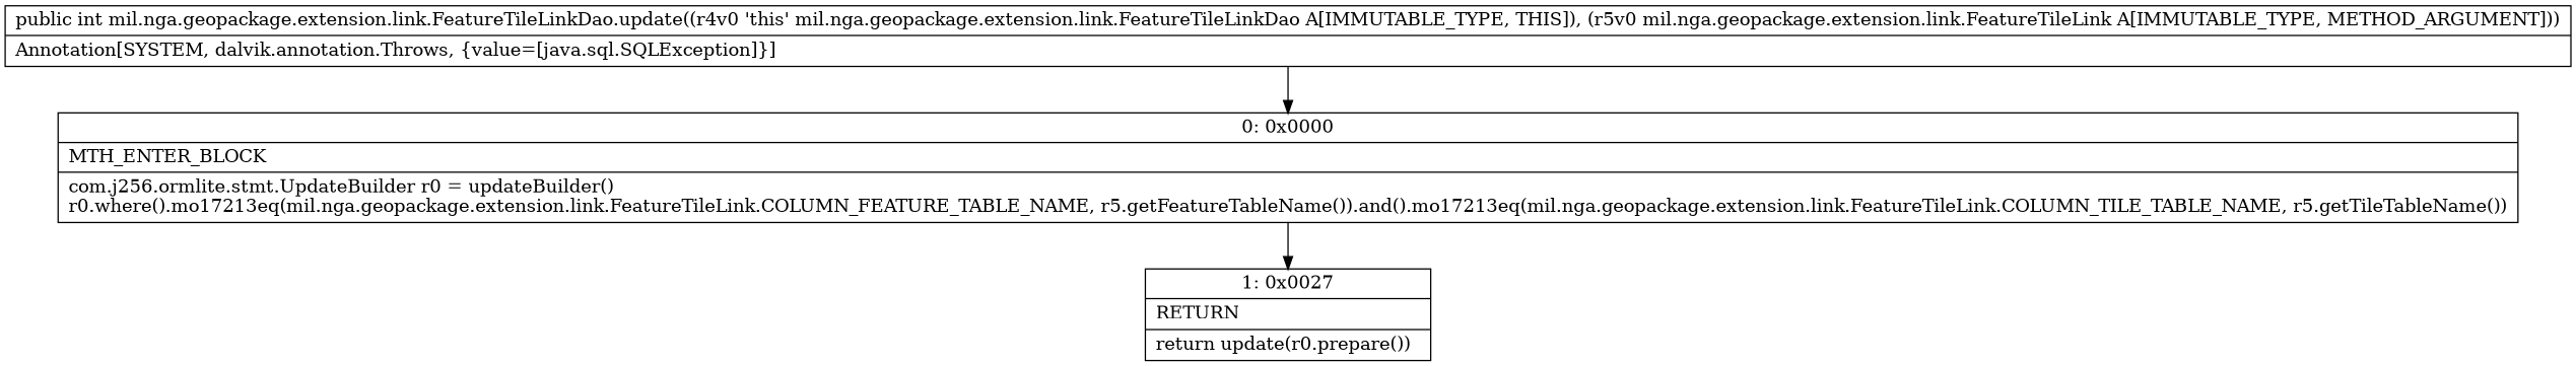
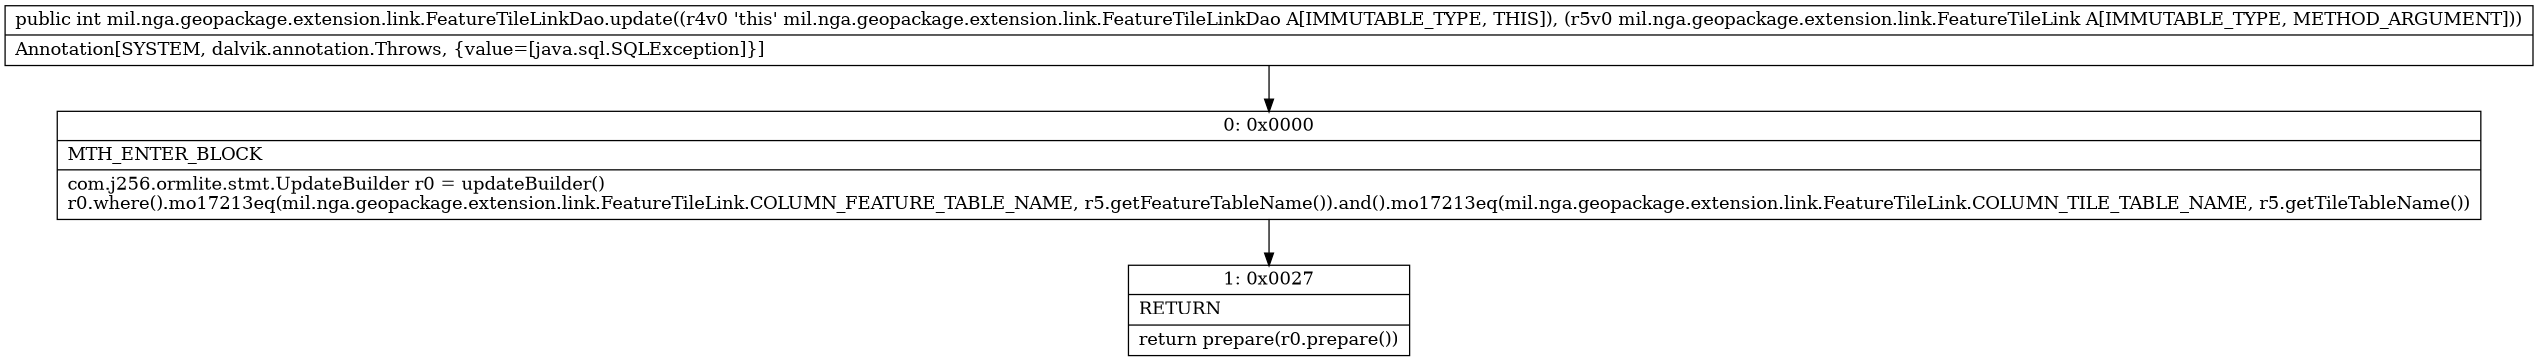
  digraph {
    node [shape=record]
    n1 [label="{0\:\ 0x0000|MTH_ENTER_BLOCK\l|com.j256.ormlite.stmt.UpdateBuilder r0 = updateBuilder()\lr0.where().mo17213eq(mil.nga.geopackage.extension.link.FeatureTileLink.COLUMN_FEATURE_TABLE_NAME, r5.getFeatureTableName()).and().mo17213eq(mil.nga.geopackage.extension.link.FeatureTileLink.COLUMN_TILE_TABLE_NAME, r5.getTileTableName())\l}"]
-   n2 [label="{1\:\ 0x0027|RETURN\l|return update(r0.prepare())\l}"]
+   n2 [label="{1\:\ 0x0027|RETURN\l|return prepare(r0.prepare())\l}"]
    n3 [label="{public int mil.nga.geopackage.extension.link.FeatureTileLinkDao.update((r4v0 'this' mil.nga.geopackage.extension.link.FeatureTileLinkDao A[IMMUTABLE_TYPE, THIS]), (r5v0 mil.nga.geopackage.extension.link.FeatureTileLink A[IMMUTABLE_TYPE, METHOD_ARGUMENT]))  | Annotation[SYSTEM, dalvik.annotation.Throws, \{value=[java.sql.SQLException]\}]\l}"]
    n1 -> n2
    n3 -> n1
  }
